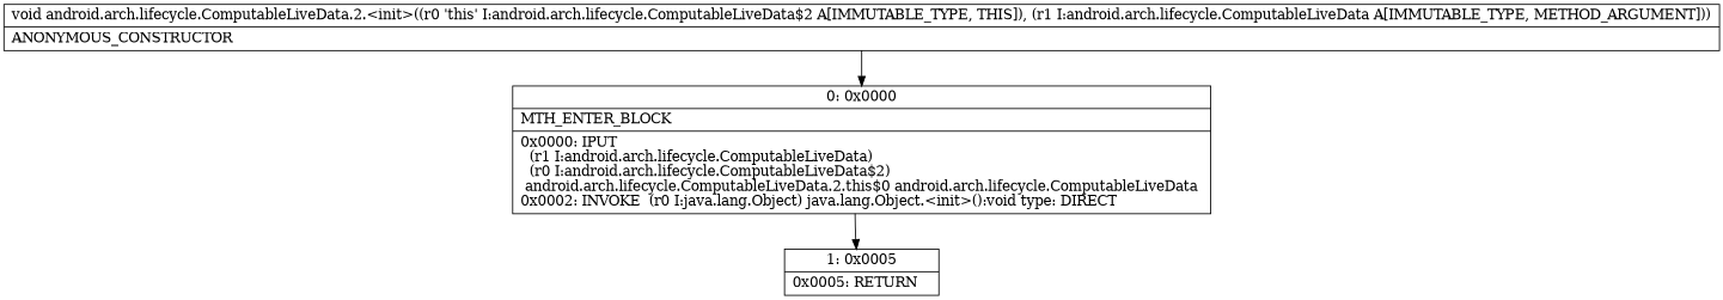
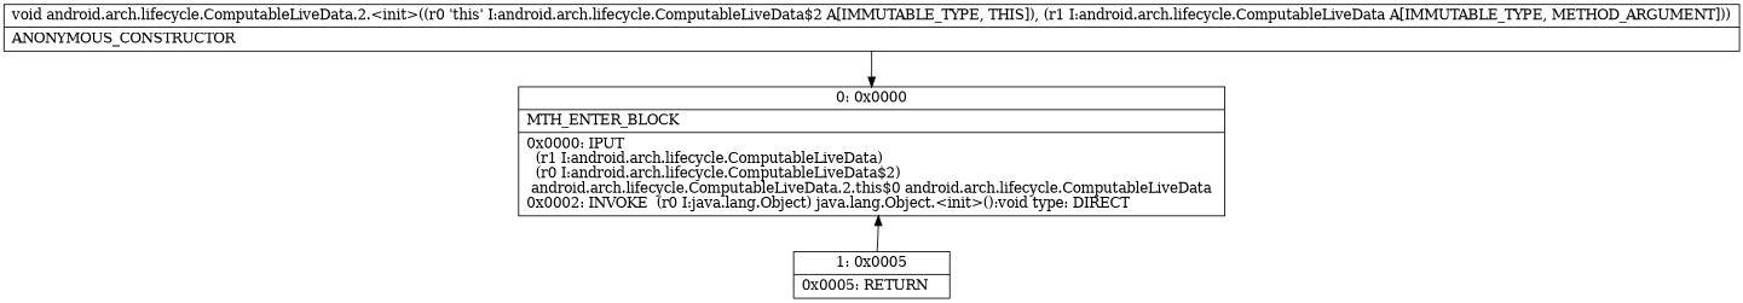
  digraph {
    node [shape=record]
    n1 [label="{0\:\ 0x0000|MTH_ENTER_BLOCK\l|0x0000: IPUT  \l  (r1 I:android.arch.lifecycle.ComputableLiveData)\l  (r0 I:android.arch.lifecycle.ComputableLiveData$2)\l android.arch.lifecycle.ComputableLiveData.2.this$0 android.arch.lifecycle.ComputableLiveData \l0x0002: INVOKE  (r0 I:java.lang.Object) java.lang.Object.\<init\>():void type: DIRECT \l}"]
    n2 [label="{1\:\ 0x0005|0x0005: RETURN   \l}"]
    n3 [label="{void android.arch.lifecycle.ComputableLiveData.2.\<init\>((r0 'this' I:android.arch.lifecycle.ComputableLiveData$2 A[IMMUTABLE_TYPE, THIS]), (r1 I:android.arch.lifecycle.ComputableLiveData A[IMMUTABLE_TYPE, METHOD_ARGUMENT]))  | ANONYMOUS_CONSTRUCTOR\l}"]
-   n1 -> n2
+   n2 -> n1
    n3 -> n1
  }
